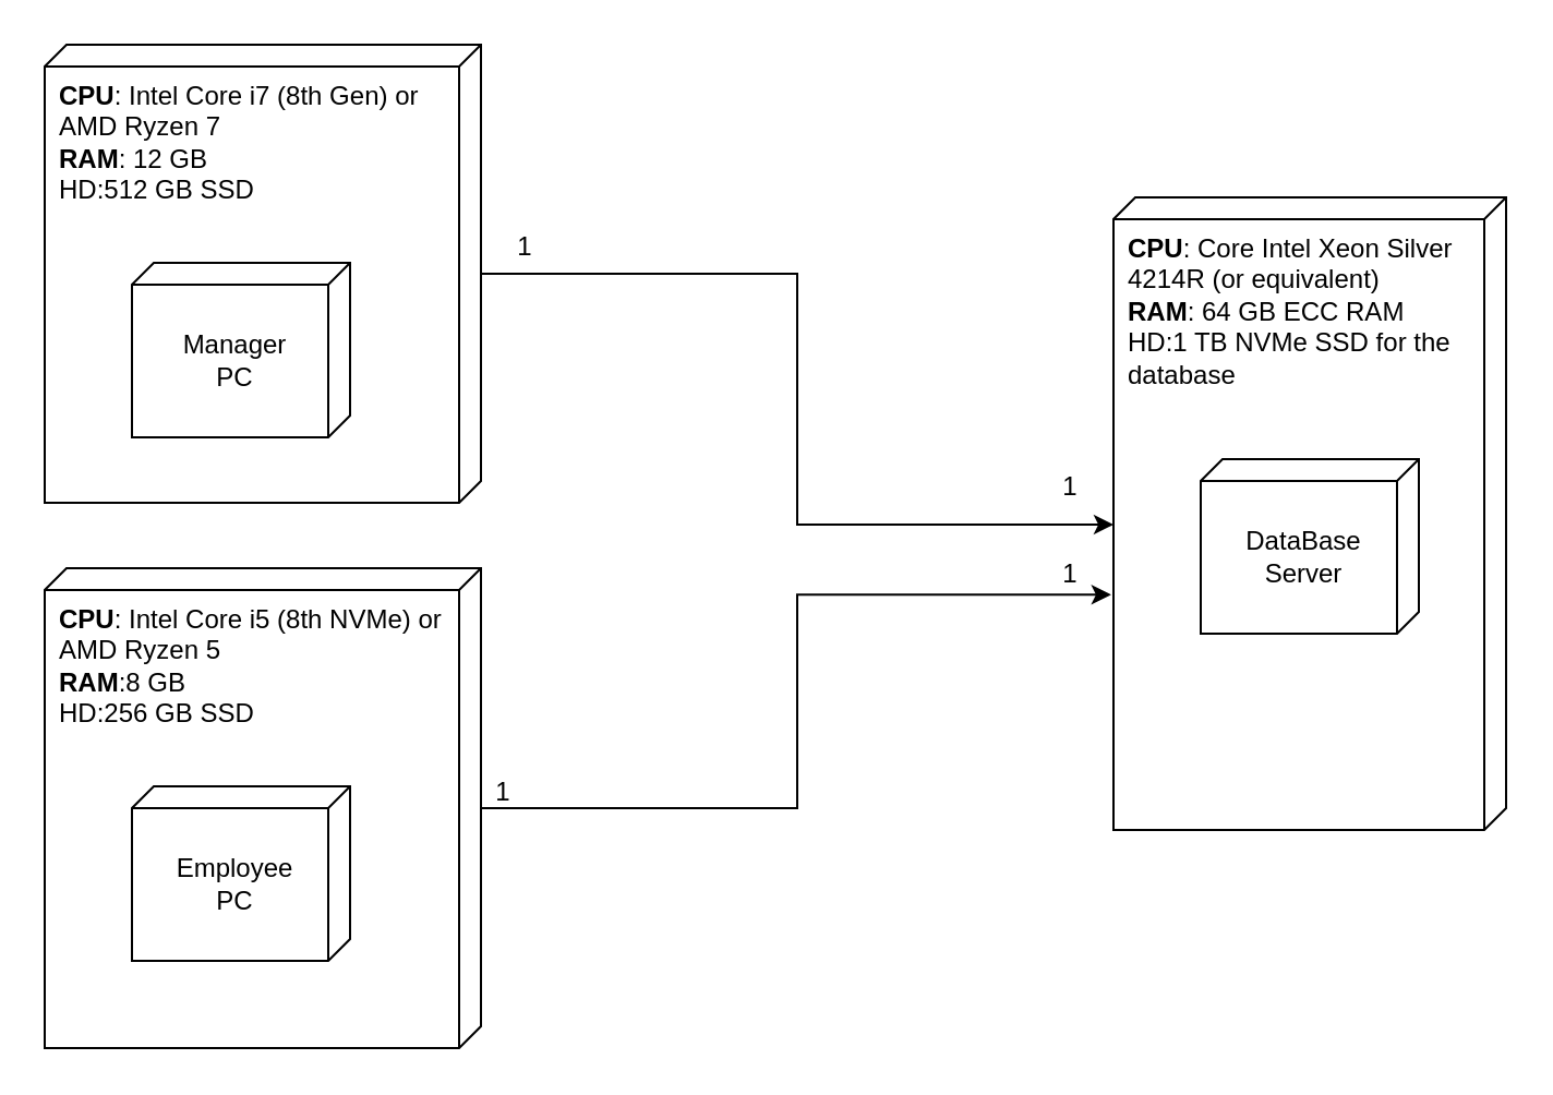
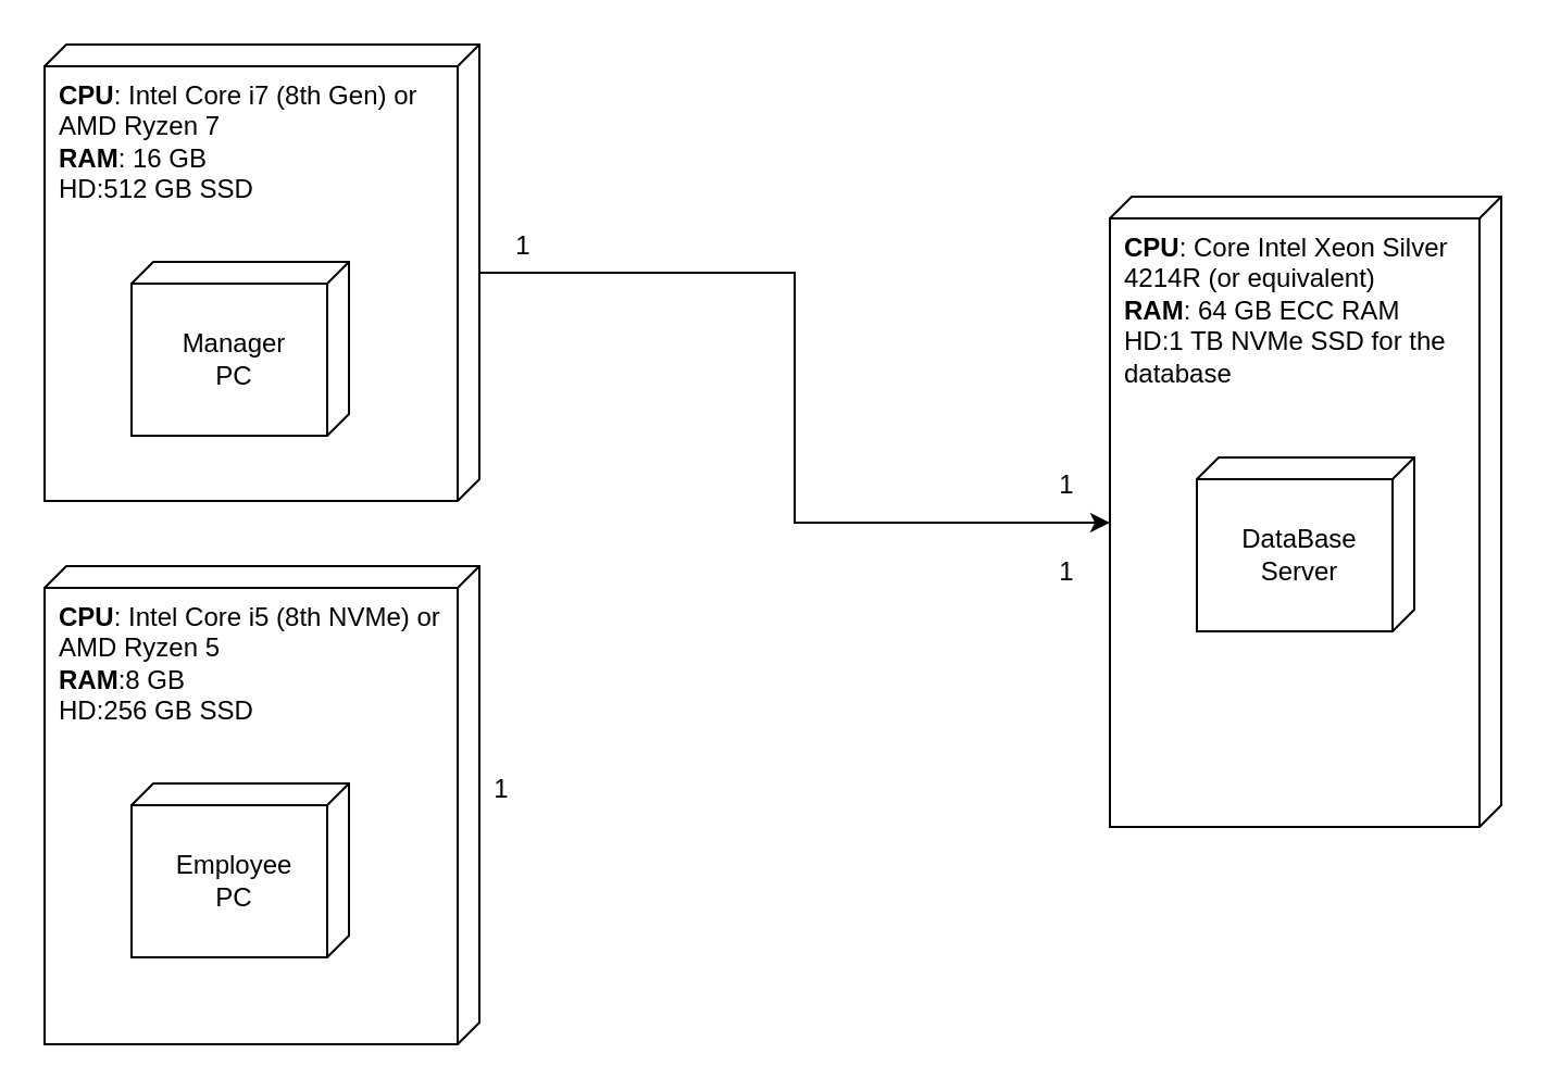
  <mxCell id="0" />
  <mxCell id="1" parent="0" />
- <mxCell id="2" value="&lt;strong&gt;CPU&lt;/strong&gt;:&amp;nbsp;Intel Core i7 (8th Gen) or AMD Ryzen 7&lt;br&gt;&lt;div&gt;&lt;strong style=&quot;background-color: initial;&quot;&gt;RAM&lt;/strong&gt;&lt;span style=&quot;background-color: initial;&quot;&gt;:&amp;nbsp;&lt;/span&gt;&lt;span style=&quot;background-color: initial;&quot;&gt;12 GB&lt;/span&gt;&lt;/div&gt;&lt;div&gt;&lt;div&gt;&lt;div&gt;HD:512 GB SSD&lt;/div&gt;&lt;div&gt;&lt;br&gt;&lt;/div&gt;&lt;/div&gt;&lt;/div&gt;" style="verticalAlign=top;align=left;shape=cube;size=10;direction=south;fontStyle=0;html=1;boundedLbl=1;spacingLeft=5;whiteSpace=wrap;" vertex="1" parent="1"><mxGeometry x="20" y="20" width="200" height="210" as="geometry" /></mxCell>
+ <mxCell id="2" value="&lt;strong&gt;CPU&lt;/strong&gt;:&amp;nbsp;Intel Core i7 (8th Gen) or AMD Ryzen 7&lt;br&gt;&lt;div&gt;&lt;strong style=&quot;background-color: initial;&quot;&gt;RAM&lt;/strong&gt;&lt;span style=&quot;background-color: initial;&quot;&gt;:&amp;nbsp;&lt;/span&gt;&lt;span style=&quot;background-color: initial;&quot;&gt;16 GB&lt;/span&gt;&lt;/div&gt;&lt;div&gt;&lt;div&gt;&lt;div&gt;HD:512 GB SSD&lt;/div&gt;&lt;div&gt;&lt;br&gt;&lt;/div&gt;&lt;/div&gt;&lt;/div&gt;" style="verticalAlign=top;align=left;shape=cube;size=10;direction=south;fontStyle=0;html=1;boundedLbl=1;spacingLeft=5;whiteSpace=wrap;" vertex="1" parent="1"><mxGeometry x="20" y="20" width="200" height="210" as="geometry" /></mxCell>
  <mxCell id="3" value="&lt;div&gt;&lt;br&gt;&lt;/div&gt;Manager&lt;br&gt;PC" style="verticalAlign=top;align=center;shape=cube;size=10;direction=south;html=1;boundedLbl=1;spacingLeft=5;whiteSpace=wrap;" vertex="1" parent="2"><mxGeometry width="100" height="80" relative="1" as="geometry"><mxPoint x="40" y="100" as="offset" /></mxGeometry></mxCell>
  <mxCell id="4" value="&lt;strong&gt;CPU&lt;/strong&gt;: Core Intel Xeon Silver 4214R (or equivalent)&lt;br&gt;&lt;strong&gt;RAM&lt;/strong&gt;: 64 GB ECC RAM&lt;br&gt;HD:1 TB NVMe SSD for the database" style="verticalAlign=top;align=left;shape=cube;size=10;direction=south;fontStyle=0;html=1;boundedLbl=1;spacingLeft=5;whiteSpace=wrap;" vertex="1" parent="1"><mxGeometry x="510" y="90" width="180" height="290" as="geometry" /></mxCell>
  <mxCell id="5" value="&lt;br&gt;DataBase&lt;br&gt;Server" style="verticalAlign=top;align=center;shape=cube;size=10;direction=south;html=1;boundedLbl=1;spacingLeft=5;whiteSpace=wrap;" vertex="1" parent="4"><mxGeometry width="100" height="80" relative="1" as="geometry"><mxPoint x="40" y="120" as="offset" /></mxGeometry></mxCell>
  <mxCell id="6" value="&lt;strong&gt;CPU&lt;/strong&gt;:&amp;nbsp;Intel Core i5 (8th NVMe) or AMD Ryzen 5&lt;br&gt;&lt;strong&gt;RAM&lt;/strong&gt;:8 GB&lt;br&gt;HD:256 GB SSD" style="verticalAlign=top;align=left;shape=cube;size=10;direction=south;fontStyle=0;html=1;boundedLbl=1;spacingLeft=5;whiteSpace=wrap;" vertex="1" parent="1"><mxGeometry x="20" y="260" width="200" height="220" as="geometry" /></mxCell>
  <mxCell id="7" value="&lt;br&gt;Employee&lt;br&gt;PC" style="verticalAlign=top;align=center;shape=cube;size=10;direction=south;html=1;boundedLbl=1;spacingLeft=5;whiteSpace=wrap;" vertex="1" parent="6"><mxGeometry width="100" height="80" relative="1" as="geometry"><mxPoint x="40" y="100" as="offset" /></mxGeometry></mxCell>
  <mxCell id="8" style="edgeStyle=orthogonalEdgeStyle;rounded=0;orthogonalLoop=1;jettySize=auto;html=1;entryX=0;entryY=0;entryDx=150;entryDy=180;entryPerimeter=0;" edge="1" parent="1" source="2" target="4"><mxGeometry relative="1" as="geometry" /></mxCell>
- <mxCell id="9" style="edgeStyle=orthogonalEdgeStyle;rounded=0;orthogonalLoop=1;jettySize=auto;html=1;entryX=0.628;entryY=1.006;entryDx=0;entryDy=0;entryPerimeter=0;" edge="1" parent="1" source="6" target="4"><mxGeometry relative="1" as="geometry" /></mxCell>
  <mxCell id="10" value="1" style="text;html=1;align=center;verticalAlign=middle;resizable=0;points=[];autosize=1;strokeColor=none;fillColor=none;" vertex="1" parent="1"><mxGeometry x="225" y="98" width="30" height="30" as="geometry" /></mxCell>
  <mxCell id="11" value="1" style="text;html=1;align=center;verticalAlign=middle;resizable=0;points=[];autosize=1;strokeColor=none;fillColor=none;" vertex="1" parent="1"><mxGeometry x="215" y="348" width="30" height="30" as="geometry" /></mxCell>
  <mxCell id="12" value="1" style="text;html=1;align=center;verticalAlign=middle;resizable=0;points=[];autosize=1;strokeColor=none;fillColor=none;" vertex="1" parent="1"><mxGeometry x="475" y="208" width="30" height="30" as="geometry" /></mxCell>
  <mxCell id="13" value="1" style="text;html=1;align=center;verticalAlign=middle;resizable=0;points=[];autosize=1;strokeColor=none;fillColor=none;" vertex="1" parent="1"><mxGeometry x="475" y="248" width="30" height="30" as="geometry" /></mxCell>
